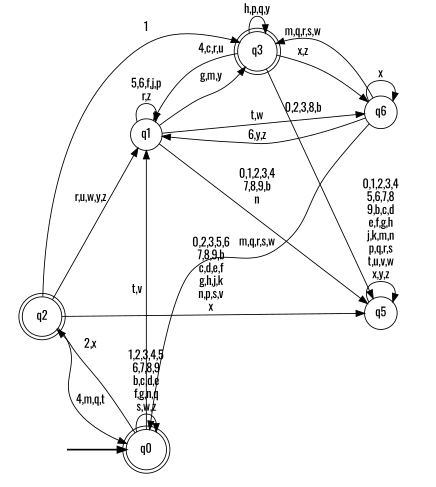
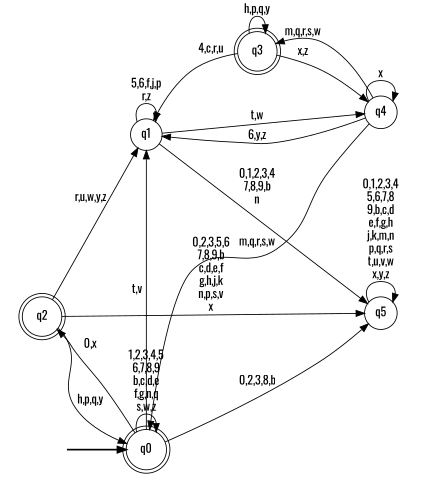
  digraph {
    fontname=Oswald
    rankdir=LR
    node [fontname=Oswald shape=doublecircle style="rounded,filled" color=black fillcolor=white]
    edge [fontname=Oswald]
    __start0 [height=0 shape=none style=invis width=0 color="" fillcolor=""]
    n2 [label=q0]
    n3 [label=q1 shape=circle style=filled]
    n4 [label=q2]
    n5 [label=q3]
-   n6 [label=q6 shape=circle style=filled]
+   n6 [label=q4 shape=circle style=filled]
    n7 [label=q5 shape=circle style=filled]
    subgraph cluster_1 {
      nodesep=0.15
      ranksep=0.15
      style=invis
      __start0
      n2
    }
    __start0 -> n2 [penwidth=2]
    n2 -> n2 [label="1,2,3,4,5\n6,7,8,9\nb,c,d,e\nf,g,n,q\ns,w,z"]
    n2 -> n3 [label="t,v"]
-   n2 -> n4 [label="2,x"]
+   n2 -> n4 [label="0,x"]
    n3 -> n3 [label="5,6,f,j,p\nr,z"]
-   n3 -> n5 [label="g,m,y"]
    n3 -> n6 [label="t,w"]
    n3 -> n7 [label="0,1,2,3,4\n7,8,9,b\nn"]
-   n4 -> n2 [label="4,m,q,t"]
+   n4 -> n2 [label="h,p,q,y"]
    n4 -> n3 [label="r,u,w,y,z"]
-   n4 -> n5 [label=1]
    n4 -> n7 [label="0,2,3,5,6\n7,8,9,b\nc,d,e,f\ng,h,j,k\nn,p,s,v\nx"]
    n5 -> n3 [label="4,c,r,u"]
    n5 -> n5 [label="h,p,q,y"]
    n5 -> n6 [label="x,z"]
-   n5 -> n7 [label="0,2,3,8,b"]
+   n2 -> n7 [label="0,2,3,8,b"]
    n6 -> n2 [label="m,q,r,s,w"]
    n6 -> n3 [label="6,y,z"]
    n6 -> n5 [label="m,q,r,s,w"]
    n6 -> n6 [label=x]
    n7 -> n7 [label="0,1,2,3,4\n5,6,7,8\n9,b,c,d\ne,f,g,h\nj,k,m,n\np,q,r,s\nt,u,v,w\nx,y,z"]
  }
